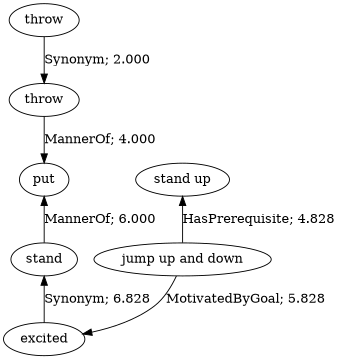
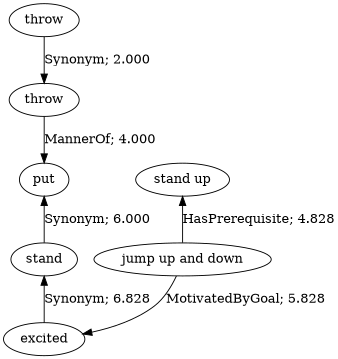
  digraph {
    edge [dir=forward]
    n1 [label=throw]
    n2 [label=throw]
    n3 [label=put]
    n4 [label=stand]
    n5 [label=excited]
    n6 [label="stand up"]
    n7 [label="jump up and down"]
    n1 -> n2 [label="Synonym; 2.000" weight=2.000]
    n2 -> n3 [label="MannerOf; 4.000" weight=4.000]
-   n3 -> n4 [dir=back label="MannerOf; 6.000" weight=6.000]
+   n3 -> n4 [dir=back label="Synonym; 6.000" weight=6.000]
    n4 -> n5 [dir=back label="Synonym; 6.828" weight=6.828]
    n6 -> n7 [dir=back label="HasPrerequisite; 4.828" weight=4.828]
    n7 -> n5 [label="MotivatedByGoal; 5.828" weight=2.828]
  }
